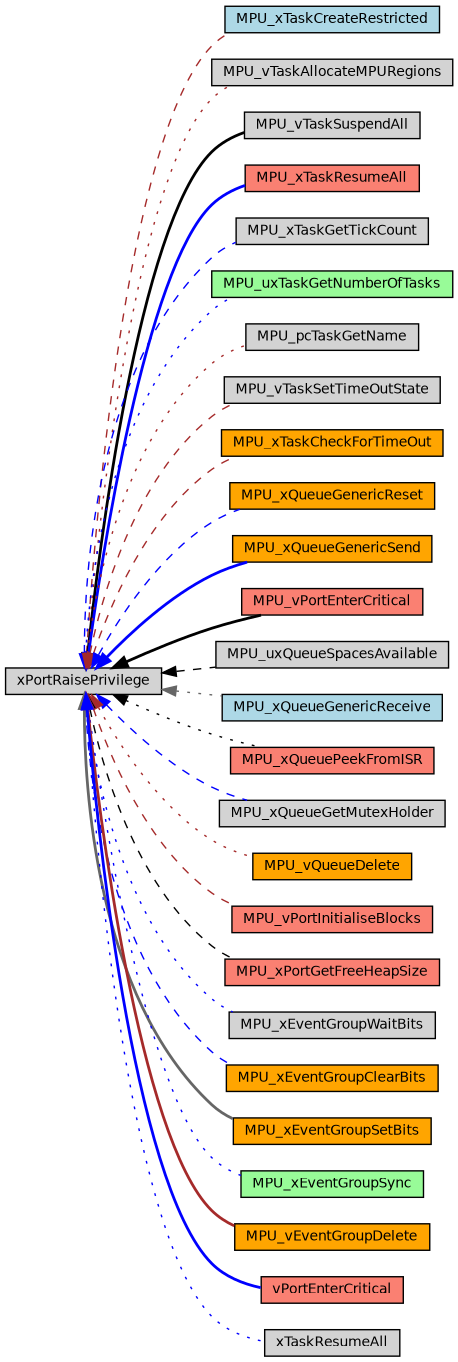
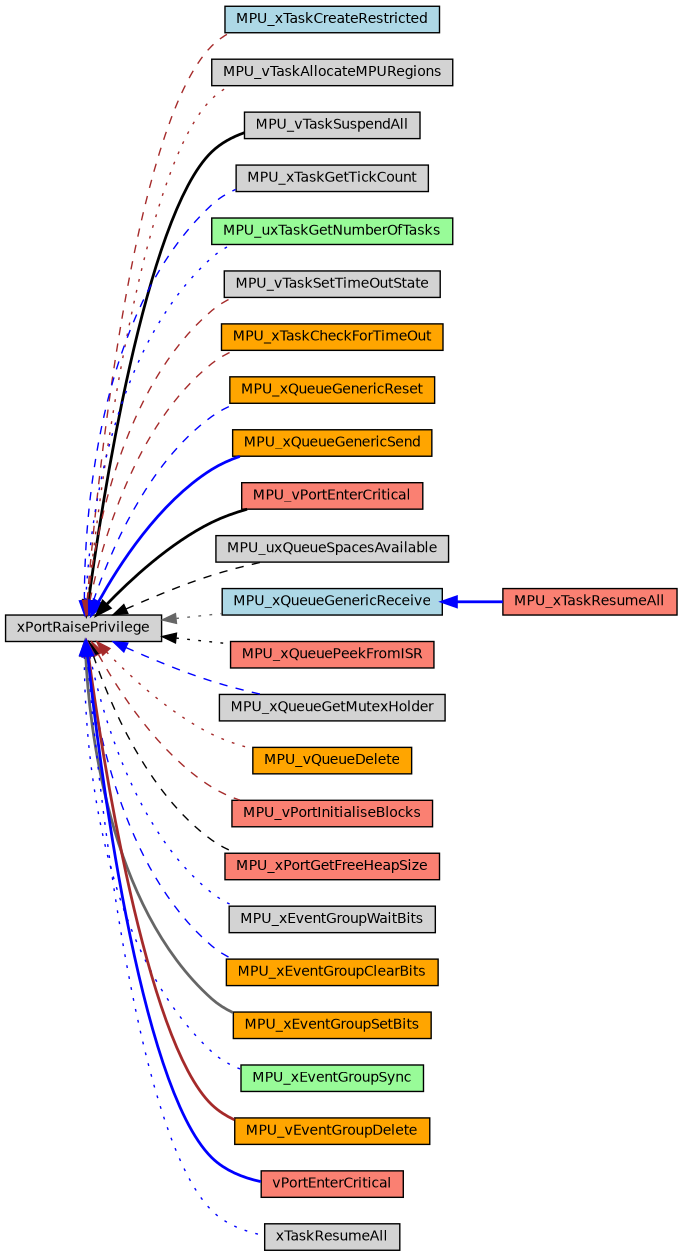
  digraph {
    rankdir=LR
    node [color=black fillcolor=lightgrey fontname=Helvetica fontsize=10 shape=record style=filled]
    edge [color=blue dir=back fontname=Helvetica fontsize=10 labelfontname=Helvetica labelfontsize=10 style=dashed]
    n1 [fontcolor=black height=0.2 label=xPortRaisePrivilege width=0.4]
    n2 [fillcolor=lightblue height=0.2 label=MPU_xTaskCreateRestricted width=0.4]
    n3 [height=0.2 label=MPU_vTaskAllocateMPURegions width=0.4]
    n4 [height=0.2 label=MPU_vTaskSuspendAll width=0.4]
    n5 [fillcolor=salmon height=0.2 label=MPU_xTaskResumeAll width=0.4]
    n6 [height=0.2 label=MPU_xTaskGetTickCount width=0.4]
    n7 [fillcolor=palegreen height=0.2 label=MPU_uxTaskGetNumberOfTasks width=0.4]
-   n8 [height=0.2 label=MPU_pcTaskGetName width=0.4]
    n9 [height=0.2 label=MPU_vTaskSetTimeOutState width=0.4]
    n10 [fillcolor=orange height=0.2 label=MPU_xTaskCheckForTimeOut width=0.4]
    n11 [fillcolor=orange height=0.2 label=MPU_xQueueGenericReset width=0.4]
    n12 [fillcolor=orange height=0.2 label=MPU_xQueueGenericSend width=0.4]
    n13 [fillcolor=salmon height=0.2 label=MPU_vPortEnterCritical width=0.4]
    n14 [height=0.2 label=MPU_uxQueueSpacesAvailable width=0.4]
    n15 [fillcolor=lightblue height=0.2 label=MPU_xQueueGenericReceive width=0.4]
    n16 [fillcolor=salmon height=0.2 label=MPU_xQueuePeekFromISR width=0.4]
    n17 [height=0.2 label=MPU_xQueueGetMutexHolder width=0.4]
    n18 [fillcolor=orange height=0.2 label=MPU_vQueueDelete width=0.4]
    n19 [fillcolor=salmon height=0.2 label=MPU_vPortInitialiseBlocks width=0.4]
    n20 [fillcolor=salmon height=0.2 label=MPU_xPortGetFreeHeapSize width=0.4]
    n21 [height=0.2 label=MPU_xEventGroupWaitBits width=0.4]
    n22 [fillcolor=orange height=0.2 label=MPU_xEventGroupClearBits width=0.4]
    n23 [fillcolor=orange height=0.2 label=MPU_xEventGroupSetBits width=0.4]
    n24 [fillcolor=palegreen height=0.2 label=MPU_xEventGroupSync width=0.4]
    n25 [fillcolor=orange height=0.2 label=MPU_vEventGroupDelete width=0.4]
    n26 [fillcolor=salmon height=0.2 label=vPortEnterCritical width=0.4]
    n27 [height=0.2 label=xTaskResumeAll width=0.4]
    n1 -> n2 [color=brown]
    n1 -> n3 [color=brown style=dotted]
    n1 -> n4 [color=black style=bold]
-   n1 -> n5 [style=bold]
+   n15 -> n5 [style=bold]
    n1 -> n6
    n1 -> n7 [style=dotted]
-   n1 -> n8 [color=brown style=dotted]
    n1 -> n9 [color=brown]
    n1 -> n10 [color=brown]
    n1 -> n11
    n1 -> n12 [style=bold]
    n1 -> n13 [color=black style=bold]
    n1 -> n14 [color=black]
    n1 -> n15 [color=gray40 style=dotted]
    n1 -> n16 [color=black style=dotted]
    n1 -> n17
    n1 -> n18 [color=brown style=dotted]
    n1 -> n19 [color=brown]
    n1 -> n20 [color=black]
    n1 -> n21 [style=dotted]
    n1 -> n22
    n1 -> n23 [color=gray40 style=bold]
    n1 -> n24 [style=dotted]
    n1 -> n25 [color=brown style=bold]
    n1 -> n26 [style=bold]
    n1 -> n27 [style=dotted]
  }
